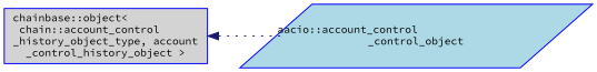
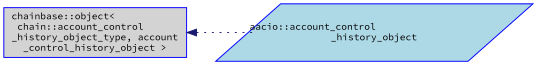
  digraph {
    rankdir=LR
    fontname="Source Code Pro"
    node [color=blue fontname="Source Code Pro" fontsize=10 style=filled]
    n1 [fillcolor=lightgrey height=0.2 label="chainbase::object\<\l chain::account_control\l_history_object_type, account\l_control_history_object \>" shape=box width=0.4]
-   n2 [fillcolor=lightblue height=0.2 label="aacio::account_control\l_control_object" shape=parallelogram width=0.4]
+   n2 [fillcolor=lightblue height=0.2 label="aacio::account_control\l_history_object" shape=parallelogram width=0.4]
    n1 -> n2 [color=midnightblue dir=back fontname="Source Code Pro" fontsize=10 labelfontname=Helvetica labelfontsize=10 style=dotted]
  }
